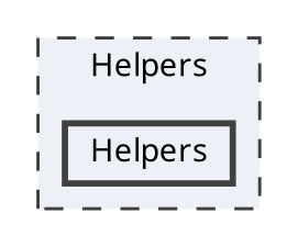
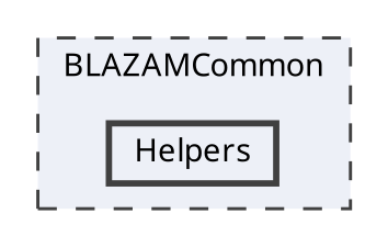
  digraph {
    compound=true
    fontname="Noto Sans"
    n1 [color=grey25 fillcolor="#edf0f7" fontname="Noto Sans" fontsize=10 height=0.2 label=Helpers shape=box style="filled,bold" width=0.4]
    subgraph cluster_1 {
      bgcolor="#edf0f7"
      fontsize=10
-     label=Helpers
+     label=BLAZAMCommon
      pencolor=grey25
      style="filled,dashed"
      n1
    }
  }
